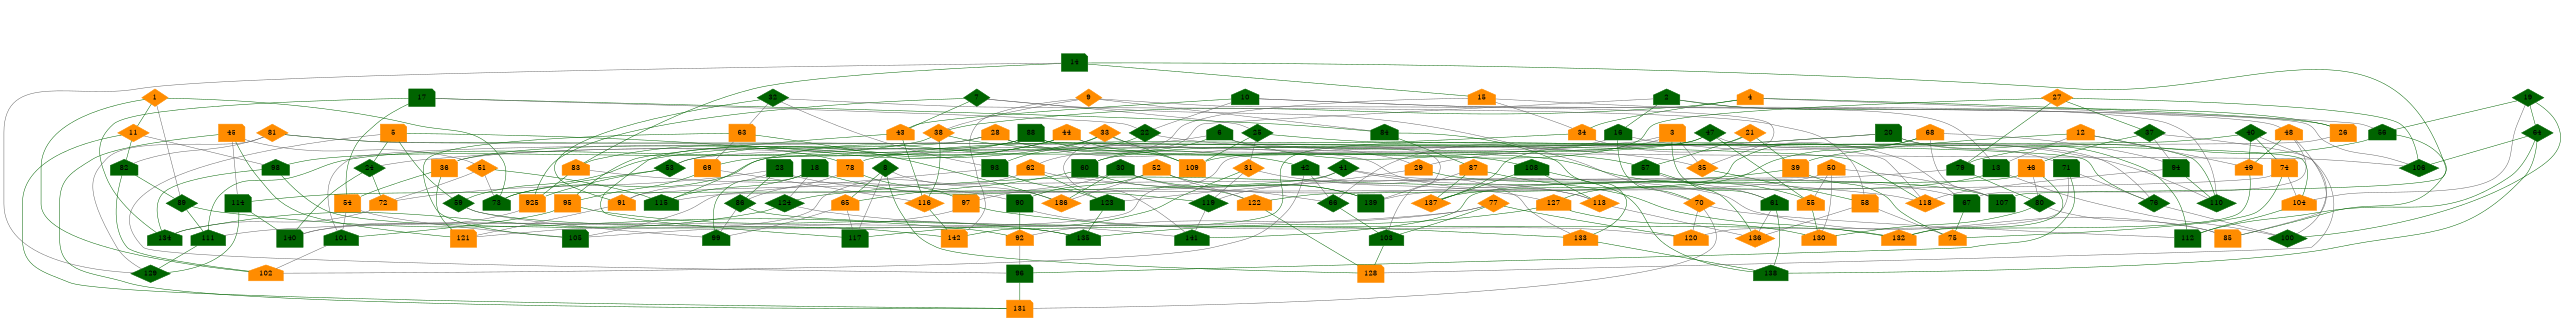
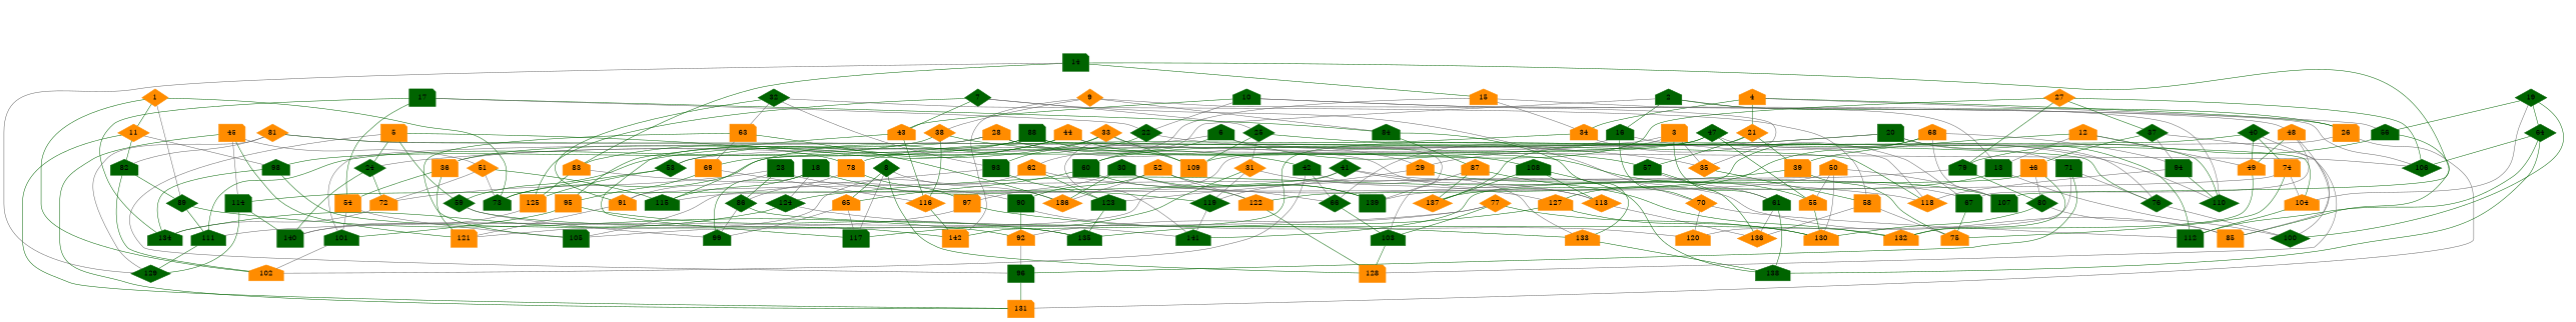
  graph {
    node [color=darkorange shape=house style=filled]
    edge [color=darkgreen]
    1 [shape=diamond]
    11 [shape=diamond]
    73 [color=darkgreen]
    89 [color=darkgreen shape=diamond]
    102
    82 [color=darkgreen]
    98 [color=darkgreen]
    131 [shape=note]
    92
    111 [color=darkgreen]
    2 [color=darkgreen]
    13 [color=darkgreen shape=note]
    16 [color=darkgreen]
    26 [shape=note]
    141 [color=darkgreen]
    100 [color=darkgreen shape=diamond]
    137 [shape=diamond]
    70 [shape=diamond]
    110 [color=darkgreen shape=diamond]
    36 [shape=note]
    105 [color=darkgreen shape=note]
    3 [shape=note]
    35 [shape=diamond]
    53 [color=darkgreen shape=diamond]
    61 [color=darkgreen]
    66 [color=darkgreen shape=diamond]
    58 [shape=note]
-   125 [shape=note label=925]
+   125 [shape=note]
    136 [shape=diamond]
    138 [color=darkgreen]
    103 [color=darkgreen]
    4
    21 [shape=diamond]
    34
    56 [color=darkgreen]
    57 [color=darkgreen]
    142 [shape=note]
    39 [shape=note]
    78 [shape=note]
    67 [color=darkgreen shape=note]
    85 [shape=note]
    79 [color=darkgreen]
    5 [shape=note]
    24 [color=darkgreen shape=diamond]
    59 [color=darkgreen shape=diamond]
    96 [color=darkgreen shape=note]
    72
    140 [color=darkgreen shape=note]
    99 [color=darkgreen]
    86 [color=darkgreen shape=diamond]
    97 [shape=note]
    6 [color=darkgreen]
    60 [color=darkgreen shape=note]
    118 [shape=diamond]
    65
    122
    7 [color=darkgreen shape=diamond]
    25 [color=darkgreen shape=diamond]
    43
    31 [shape=diamond]
    76 [color=darkgreen shape=diamond]
    109 [shape=note]
    116 [shape=diamond]
    95 [shape=note]
    112 [color=darkgreen shape=note]
    120
    8 [color=darkgreen shape=diamond]
    117 [color=darkgreen shape=note]
    n69 [label=186 shape=diamond]
    128 [shape=note]
    9 [shape=diamond]
    38 [shape=diamond]
    84 [color=darkgreen]
    42 [color=darkgreen]
    133
    87
    10 [color=darkgreen]
    22 [color=darkgreen shape=diamond]
    48
    106 [color=darkgreen shape=diamond]
    115 [color=darkgreen]
    49
    134 [color=darkgreen]
    135 [color=darkgreen]
    12
    124 [color=darkgreen shape=diamond]
    75
    132
    14 [color=darkgreen shape=note]
    15
    83
    107 [color=darkgreen shape=note]
    129 [color=darkgreen shape=diamond]
    62
    90 [color=darkgreen shape=note]
    123 [color=darkgreen]
    121 [shape=note]
    54 [shape=note]
    17 [color=darkgreen shape=note]
    101 [color=darkgreen]
    18 [color=darkgreen shape=note]
    119 [color=darkgreen shape=diamond]
    19 [color=darkgreen shape=diamond]
    64 [color=darkgreen shape=diamond]
    104
    20 [color=darkgreen shape=note]
    29
    71 [color=darkgreen shape=note]
    23 [color=darkgreen shape=note]
    91
    127
    27 [shape=diamond]
    37 [color=darkgreen shape=diamond]
    46 [shape=note]
    94 [color=darkgreen shape=note]
    80 [color=darkgreen shape=diamond]
    28
    55
    130
    30 [color=darkgreen]
    139 [color=darkgreen shape=note]
    32 [color=darkgreen shape=diamond]
    63 [shape=note]
    93 [color=darkgreen shape=note]
    69 [shape=note]
    33 [shape=diamond]
    40 [color=darkgreen shape=diamond]
    74 [shape=note]
    41 [color=darkgreen shape=diamond]
    113 [shape=diamond]
    114 [color=darkgreen shape=note]
    44
    45 [shape=note]
    51 [shape=diamond]
    47 [color=darkgreen shape=diamond]
    50
    52
    68
    77 [shape=diamond]
    81 [shape=diamond]
    88 [color=darkgreen shape=note]
    108 [color=darkgreen]
    1 -- 11
    1 -- 73
    1 -- 89 [color=gray40]
    1 -- 102
    11 -- 82
    11 -- 98 [color=gray40]
    11 -- 131
    89 -- 92
    89 -- 111
    82 -- 89
    82 -- 102
    98 -- 134
    98 -- 135
    92 -- 96 [color=gray40]
    111 -- 129
    2 -- 13 [color=gray40]
    2 -- 16
    2 -- 26
    2 -- 141 [color=gray40]
    13 -- 100 [color=gray40]
    13 -- 137
    16 -- 70
    16 -- 110 [color=gray40]
    16 -- 36 [color=gray40]
-   70 -- 131 [color=gray40]
+   26 -- 131 [color=gray40]
    26 -- 105 [color=gray40]
    70 -- 112 [color=gray40]
    70 -- 120 [color=gray40]
    36 -- 121
    36 -- 54
    3 -- 35 [color=gray40]
    3 -- 53 [color=gray40]
    3 -- 61
    3 -- 66 [color=gray40]
    35 -- 58
    53 -- 73
    53 -- 125
    61 -- 136 [color=gray40]
    61 -- 138
    66 -- 103
    58 -- 136 [color=gray40]
    58 -- 75 [color=gray40]
    125 -- 140 [color=gray40]
    103 -- 128
    4 -- 26
-   4 -- 38
+   4 -- 21
    4 -- 34
    4 -- 56 [color=gray40]
    21 -- 57
    21 -- 142
    21 -- 39
    34 -- 78
    34 -- 67 [color=gray40]
    56 -- 85
    56 -- 79
    57 -- 61 [color=gray40]
    57 -- 136
    39 -- 124
    39 -- 75
    78 -- 86 [color=gray40]
    78 -- 97
    67 -- 75
    79 -- 91 [color=gray40]
    79 -- 80
    5 -- 78
    5 -- 24
    5 -- 59
    5 -- 96 [color=gray40]
    24 -- 72
    24 -- 140
    59 -- 142
    59 -- 99 [color=gray40]
    96 -- 131
    72 -- 134 [color=gray40]
    86 -- 99 [color=gray40]
    86 -- 132
    97 -- 140 [color=gray40]
    97 -- 133
    6 -- 57
    6 -- 24 [color=gray40]
    6 -- 60
    6 -- 118 [color=gray40]
    60 -- 65
    60 -- 122
    65 -- 99 [color=gray40]
    65 -- 117 [color=gray40]
    122 -- 128
    7 -- 70 [color=gray40]
    7 -- 125
    7 -- 25 [color=gray40]
    7 -- 43
    25 -- 31 [color=gray40]
    25 -- 76
    25 -- 109
    43 -- 116
    43 -- 95
    31 -- 117
    31 -- 119 [color=gray40]
    31 -- 127 [color=gray40]
    76 -- 100 [color=gray40]
    116 -- 142
    95 -- 135
    95 -- 101
    8 -- 65
    8 -- 117 [color=gray40]
    8 -- n69 [color=gray40]
    8 -- 128
    9 -- 35 [color=gray40]
    9 -- 142 [color=gray40]
    9 -- 38 [color=gray40]
    9 -- 84 [color=gray40]
    38 -- 98
    38 -- 116
    38 -- 42
    84 -- 133
    84 -- 87
    42 -- 102 [color=gray40]
    42 -- 66 [color=gray40]
    42 -- 133 [color=gray40]
    133 -- 138
    87 -- 137
    87 -- 132
    87 -- 139 [color=gray40]
    10 -- 43
    10 -- 22 [color=gray40]
    10 -- 48 [color=gray40]
    10 -- 106 [color=gray40]
    22 -- 35 [color=gray40]
    22 -- 115
    48 -- 67 [color=gray40]
    48 -- 85 [color=gray40]
    48 -- 49
    49 -- 132
    12 -- 13 [color=gray40]
    12 -- 110
    12 -- 39
    12 -- 49 [color=gray40]
    124 -- 141 [color=gray40]
    124 -- 134
    14 -- 15
    14 -- 83
    14 -- 107
    14 -- 129 [color=gray40]
    15 -- 110 [color=gray40]
    15 -- 34 [color=gray40]
    15 -- 62 [color=gray40]
    83 -- 125
    83 -- 90 [color=gray40]
    62 -- 118 [color=gray40]
    62 -- 123
    62 -- 121 [color=gray40]
    90 -- 92
    90 -- 120 [color=gray40]
    123 -- 135
    54 -- 105 [color=gray40]
    54 -- 101 [color=gray40]
    17 -- 84
    17 -- 22 [color=gray40]
    17 -- 134
    17 -- 54
    101 -- 102 [color=gray40]
    18 -- 99
    18 -- 115
    18 -- 124 [color=gray40]
    18 -- 119
    119 -- 141 [color=gray40]
    19 -- 100
    19 -- 56
    19 -- 64
    19 -- 104 [color=gray40]
    64 -- 138
    64 -- 112
    64 -- 106
    104 -- 112
    20 -- 137
    20 -- 112
    20 -- 29 [color=gray40]
    20 -- 71 [color=gray40]
    29 -- 107
    29 -- 123 [color=gray40]
    71 -- 96
    71 -- 76 [color=gray40]
    71 -- 120 [color=gray40]
    23 -- 85 [color=gray40]
    23 -- 72 [color=gray40]
    23 -- 86
    23 -- 91 [color=gray40]
    91 -- 121 [color=gray40]
    127 -- 135
    127 -- 130
    27 -- 79
    27 -- 109
    27 -- 106
    27 -- 37
    37 -- 128 [color=gray40]
    37 -- 46
    37 -- 94 [color=gray40]
    46 -- 141
    46 -- 132
    46 -- 80 [color=gray40]
    94 -- 110
    94 -- 118 [color=gray40]
    80 -- 85 [color=gray40]
    80 -- 130
    28 -- 36
    28 -- 101 [color=gray40]
    28 -- 29 [color=gray40]
    28 -- 55
    55 -- 130
    30 -- 66 [color=gray40]
    30 -- 97 [color=gray40]
    30 -- n69
    30 -- 139
    32 -- 58 [color=gray40]
    32 -- 91
    32 -- 63 [color=gray40]
    32 -- 93 [color=gray40]
    63 -- 105
    63 -- n69
    63 -- 69 [color=gray40]
    93 -- 105 [color=gray40]
    93 -- 123
    69 -- 116 [color=gray40]
    69 -- 95
    33 -- 103 [color=gray40]
    33 -- 59
    33 -- 109
    33 -- 93
    40 -- 73
    40 -- 100 [color=gray40]
    40 -- 49
    40 -- 74
    74 -- 115 [color=gray40]
    74 -- 75
    74 -- 104 [color=gray40]
    41 -- 67 [color=gray40]
    41 -- 119 [color=gray40]
    41 -- 113 [color=gray40]
    41 -- 114
    113 -- 136 [color=gray40]
    114 -- 140
    114 -- 129
    44 -- 53
    44 -- 109
    44 -- 106 [color=gray40]
    44 -- 83
    45 -- 131
    45 -- 121
    45 -- 114 [color=gray40]
    45 -- 51 [color=gray40]
    51 -- 73 [color=gray40]
    51 -- 72 [color=gray40]
    51 -- 115
    47 -- 60
    47 -- 76 [color=gray40]
    47 -- 55
    47 -- 69
    50 -- 107 [color=gray40]
    50 -- 55 [color=gray40]
    50 -- 130 [color=gray40]
    50 -- 139 [color=gray40]
    52 -- 122 [color=gray40]
    52 -- n69 [color=gray40]
    52 -- 90
    52 -- 139
    68 -- 122
    68 -- 107 [color=gray40]
    68 -- 127
    68 -- 94 [color=gray40]
    77 -- 92 [color=gray40]
    77 -- 111 [color=gray40]
    77 -- 103
-   77 -- 120
+   77 -- 130
    81 -- 82 [color=gray40]
    81 -- 118
    81 -- 129 [color=gray40]
    81 -- 113 [color=gray40]
    88 -- 111
    88 -- 117
    88 -- 104
    88 -- 108
    108 -- 137
    108 -- 138
    108 -- 113
  }
